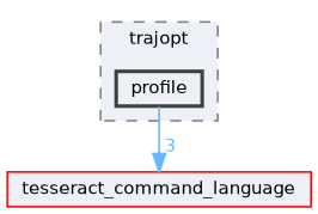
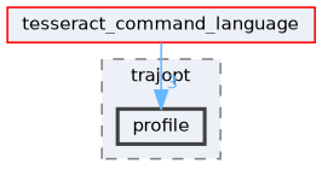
  digraph {
    compound=true
    node [fillcolor="#edf0f7" fontname=Helvetica fontsize=10 shape=box]
    n1 [color=grey25 height=0.2 label=profile style="filled,bold" width=0.4]
    n2 [color=red height=0.2 label=tesseract_command_language style=filled width=0.4]
    subgraph cluster_1 {
      bgcolor="#edf0f7"
      fontname=Helvetica
      fontsize=10
      label=trajopt
      pencolor=grey50
      style="filled,dashed"
      n1
    }
-   n1 -> n2 [color=steelblue1 fontcolor=steelblue1 fontname=Helvetica fontsize=10 headlabel=3 labeldistance=1.5 labelfontname=Helvetica labelfontsize=10]
+   n2 -> n1 [color=steelblue1 fontcolor=steelblue1 fontname=Helvetica fontsize=10 headlabel=3 labeldistance=1.5 labelfontname=Helvetica labelfontsize=10]
  }
